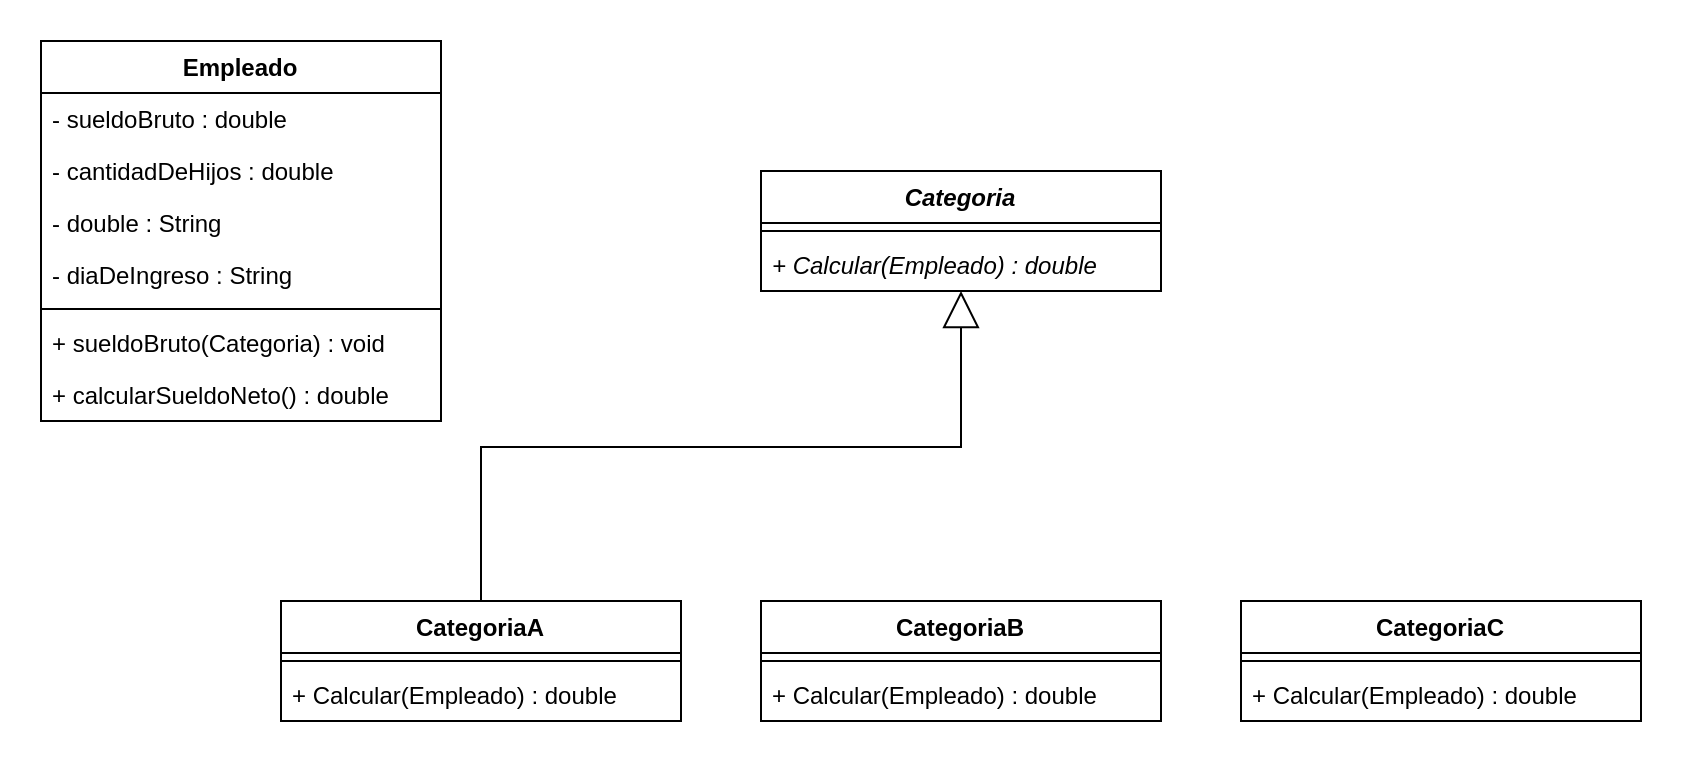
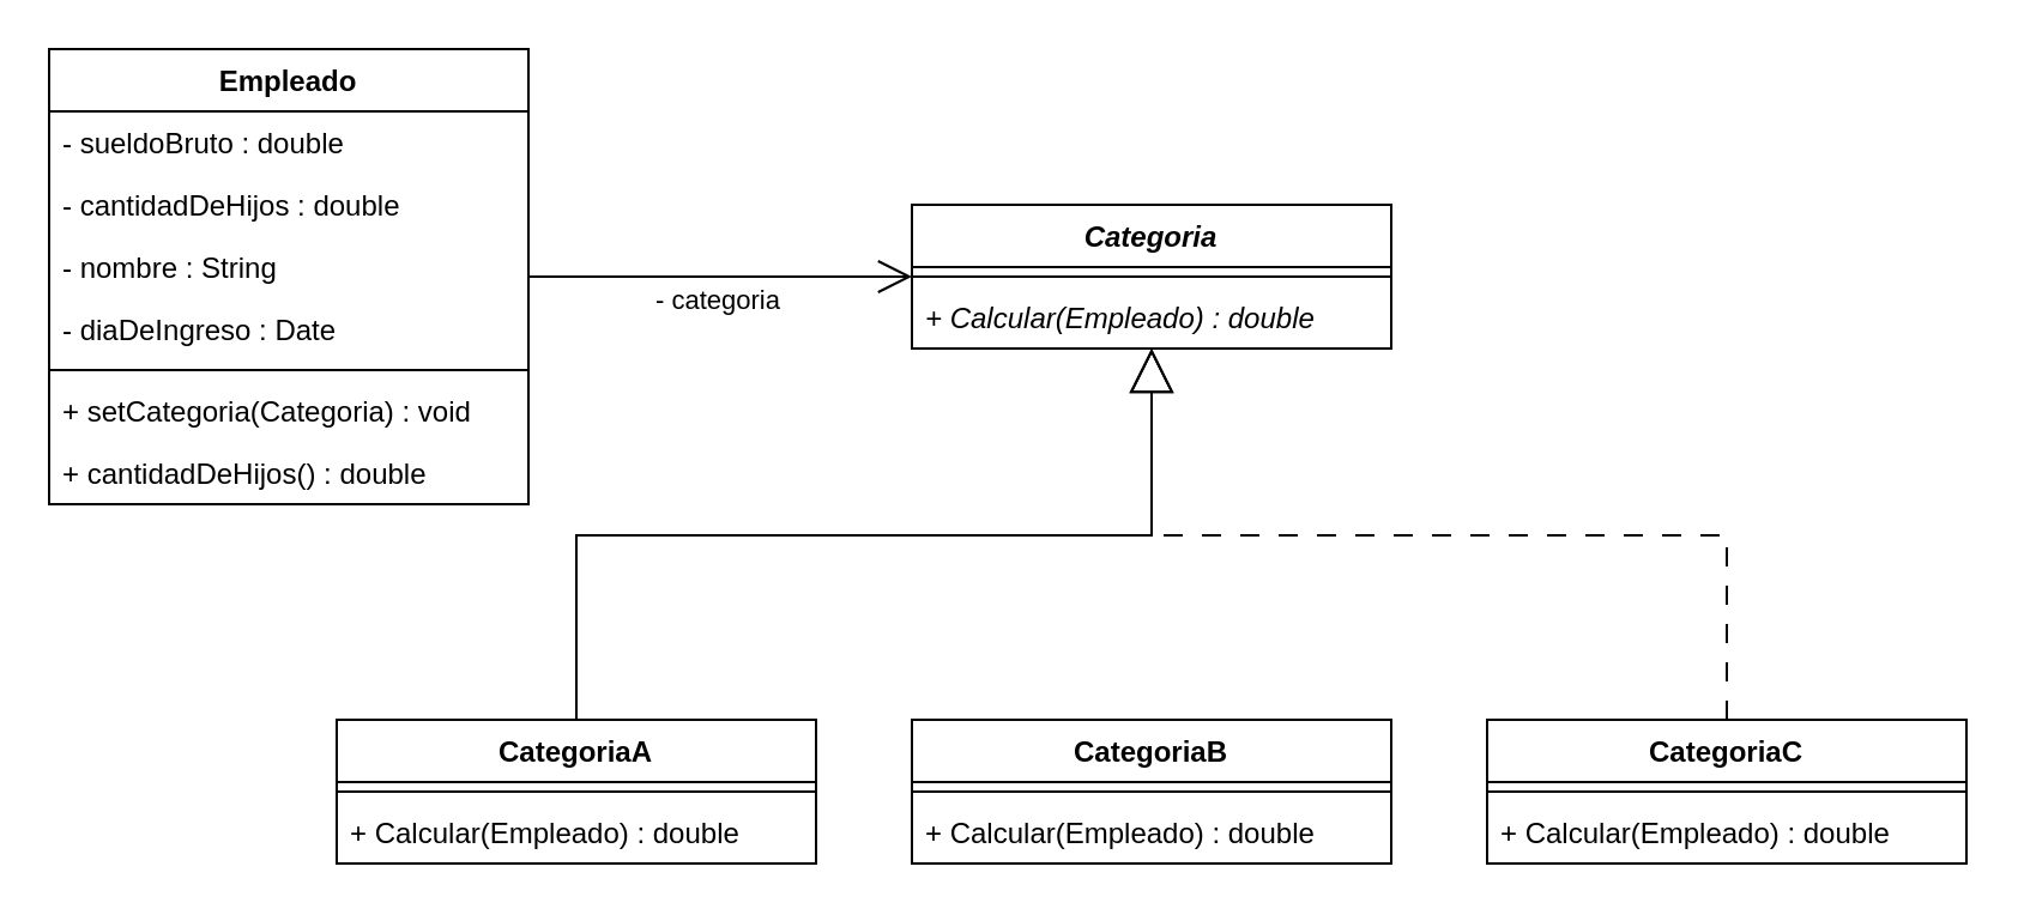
  <mxCell id="0" />
  <mxCell id="1" parent="0" />
  <mxCell id="2" value="Empleado" style="swimlane;fontStyle=1;align=center;verticalAlign=top;childLayout=stackLayout;horizontal=1;startSize=26;horizontalStack=0;resizeParent=1;resizeParentMax=0;resizeLast=0;collapsible=1;marginBottom=0;" vertex="1" parent="1"><mxGeometry x="20" y="20" width="200" height="190" as="geometry" /></mxCell>
  <mxCell id="3" value="- sueldoBruto : double" style="text;strokeColor=none;fillColor=none;align=left;verticalAlign=top;spacingLeft=4;spacingRight=4;overflow=hidden;rotatable=0;points=[[0,0.5],[1,0.5]];portConstraint=eastwest;" vertex="1" parent="2"><mxGeometry y="26" width="200" height="26" as="geometry" /></mxCell>
  <mxCell id="4" value="- cantidadDeHijos : double" style="text;strokeColor=none;fillColor=none;align=left;verticalAlign=top;spacingLeft=4;spacingRight=4;overflow=hidden;rotatable=0;points=[[0,0.5],[1,0.5]];portConstraint=eastwest;" vertex="1" parent="2"><mxGeometry y="52" width="200" height="26" as="geometry" /></mxCell>
- <mxCell id="5" value="- double : String" style="text;strokeColor=none;fillColor=none;align=left;verticalAlign=top;spacingLeft=4;spacingRight=4;overflow=hidden;rotatable=0;points=[[0,0.5],[1,0.5]];portConstraint=eastwest;" vertex="1" parent="2"><mxGeometry y="78" width="200" height="26" as="geometry" /></mxCell>
- <mxCell id="6" value="- diaDeIngreso : String" style="text;strokeColor=none;fillColor=none;align=left;verticalAlign=top;spacingLeft=4;spacingRight=4;overflow=hidden;rotatable=0;points=[[0,0.5],[1,0.5]];portConstraint=eastwest;" vertex="1" parent="2"><mxGeometry y="104" width="200" height="26" as="geometry" /></mxCell>
+ <mxCell id="5" value="- nombre : String" style="text;strokeColor=none;fillColor=none;align=left;verticalAlign=top;spacingLeft=4;spacingRight=4;overflow=hidden;rotatable=0;points=[[0,0.5],[1,0.5]];portConstraint=eastwest;" vertex="1" parent="2"><mxGeometry y="78" width="200" height="26" as="geometry" /></mxCell>
+ <mxCell id="6" value="- diaDeIngreso : Date" style="text;strokeColor=none;fillColor=none;align=left;verticalAlign=top;spacingLeft=4;spacingRight=4;overflow=hidden;rotatable=0;points=[[0,0.5],[1,0.5]];portConstraint=eastwest;" vertex="1" parent="2"><mxGeometry y="104" width="200" height="26" as="geometry" /></mxCell>
  <mxCell id="7" value="" style="line;strokeWidth=1;fillColor=none;align=left;verticalAlign=middle;spacingTop=-1;spacingLeft=3;spacingRight=3;rotatable=0;labelPosition=right;points=[];portConstraint=eastwest;strokeColor=inherit;" vertex="1" parent="2"><mxGeometry y="130" width="200" height="8" as="geometry" /></mxCell>
- <mxCell id="8" value="+ sueldoBruto(Categoria) : void" style="text;strokeColor=none;fillColor=none;align=left;verticalAlign=top;spacingLeft=4;spacingRight=4;overflow=hidden;rotatable=0;points=[[0,0.5],[1,0.5]];portConstraint=eastwest;" vertex="1" parent="2"><mxGeometry y="138" width="200" height="26" as="geometry" /></mxCell>
- <mxCell id="9" value="+ calcularSueldoNeto() : double" style="text;strokeColor=none;fillColor=none;align=left;verticalAlign=top;spacingLeft=4;spacingRight=4;overflow=hidden;rotatable=0;points=[[0,0.5],[1,0.5]];portConstraint=eastwest;" vertex="1" parent="2"><mxGeometry y="164" width="200" height="26" as="geometry" /></mxCell>
+ <mxCell id="8" value="+ setCategoria(Categoria) : void" style="text;strokeColor=none;fillColor=none;align=left;verticalAlign=top;spacingLeft=4;spacingRight=4;overflow=hidden;rotatable=0;points=[[0,0.5],[1,0.5]];portConstraint=eastwest;" vertex="1" parent="2"><mxGeometry y="138" width="200" height="26" as="geometry" /></mxCell>
+ <mxCell id="9" value="+ cantidadDeHijos() : double" style="text;strokeColor=none;fillColor=none;align=left;verticalAlign=top;spacingLeft=4;spacingRight=4;overflow=hidden;rotatable=0;points=[[0,0.5],[1,0.5]];portConstraint=eastwest;" vertex="1" parent="2"><mxGeometry y="164" width="200" height="26" as="geometry" /></mxCell>
  <mxCell id="10" value="Categoria" style="swimlane;fontStyle=3;align=center;verticalAlign=top;childLayout=stackLayout;horizontal=1;startSize=26;horizontalStack=0;resizeParent=1;resizeParentMax=0;resizeLast=0;collapsible=1;marginBottom=0;whiteSpace=wrap;html=1;" vertex="1" parent="1"><mxGeometry x="380" y="85" width="200" height="60" as="geometry" /></mxCell>
  <mxCell id="11" value="" style="line;strokeWidth=1;fillColor=none;align=left;verticalAlign=middle;spacingTop=-1;spacingLeft=3;spacingRight=3;rotatable=0;labelPosition=right;points=[];portConstraint=eastwest;strokeColor=inherit;" vertex="1" parent="10"><mxGeometry y="26" width="200" height="8" as="geometry" /></mxCell>
  <mxCell id="12" value="+ Calcular(Empleado) : double" style="text;strokeColor=none;fillColor=none;align=left;verticalAlign=top;spacingLeft=4;spacingRight=4;overflow=hidden;rotatable=0;points=[[0,0.5],[1,0.5]];portConstraint=eastwest;whiteSpace=wrap;html=1;fontStyle=2" vertex="1" parent="10"><mxGeometry y="34" width="200" height="26" as="geometry" /></mxCell>
  <mxCell id="13" value="CategoriaA" style="swimlane;fontStyle=1;align=center;verticalAlign=top;childLayout=stackLayout;horizontal=1;startSize=26;horizontalStack=0;resizeParent=1;resizeParentMax=0;resizeLast=0;collapsible=1;marginBottom=0;whiteSpace=wrap;html=1;" vertex="1" parent="1"><mxGeometry x="140" y="300" width="200" height="60" as="geometry" /></mxCell>
  <mxCell id="14" value="" style="line;strokeWidth=1;fillColor=none;align=left;verticalAlign=middle;spacingTop=-1;spacingLeft=3;spacingRight=3;rotatable=0;labelPosition=right;points=[];portConstraint=eastwest;strokeColor=inherit;" vertex="1" parent="13"><mxGeometry y="26" width="200" height="8" as="geometry" /></mxCell>
  <mxCell id="15" value="+ Calcular(Empleado) : double" style="text;strokeColor=none;fillColor=none;align=left;verticalAlign=top;spacingLeft=4;spacingRight=4;overflow=hidden;rotatable=0;points=[[0,0.5],[1,0.5]];portConstraint=eastwest;whiteSpace=wrap;html=1;fontStyle=0" vertex="1" parent="13"><mxGeometry y="34" width="200" height="26" as="geometry" /></mxCell>
  <mxCell id="16" value="CategoriaB" style="swimlane;fontStyle=1;align=center;verticalAlign=top;childLayout=stackLayout;horizontal=1;startSize=26;horizontalStack=0;resizeParent=1;resizeParentMax=0;resizeLast=0;collapsible=1;marginBottom=0;whiteSpace=wrap;html=1;" vertex="1" parent="1"><mxGeometry x="380" y="300" width="200" height="60" as="geometry" /></mxCell>
  <mxCell id="17" value="" style="line;strokeWidth=1;fillColor=none;align=left;verticalAlign=middle;spacingTop=-1;spacingLeft=3;spacingRight=3;rotatable=0;labelPosition=right;points=[];portConstraint=eastwest;strokeColor=inherit;" vertex="1" parent="16"><mxGeometry y="26" width="200" height="8" as="geometry" /></mxCell>
  <mxCell id="18" value="+ Calcular(Empleado) : double" style="text;strokeColor=none;fillColor=none;align=left;verticalAlign=top;spacingLeft=4;spacingRight=4;overflow=hidden;rotatable=0;points=[[0,0.5],[1,0.5]];portConstraint=eastwest;whiteSpace=wrap;html=1;fontStyle=0" vertex="1" parent="16"><mxGeometry y="34" width="200" height="26" as="geometry" /></mxCell>
  <mxCell id="19" value="CategoriaC" style="swimlane;fontStyle=1;align=center;verticalAlign=top;childLayout=stackLayout;horizontal=1;startSize=26;horizontalStack=0;resizeParent=1;resizeParentMax=0;resizeLast=0;collapsible=1;marginBottom=0;whiteSpace=wrap;html=1;" vertex="1" parent="1"><mxGeometry x="620" y="300" width="200" height="60" as="geometry" /></mxCell>
  <mxCell id="20" value="" style="line;strokeWidth=1;fillColor=none;align=left;verticalAlign=middle;spacingTop=-1;spacingLeft=3;spacingRight=3;rotatable=0;labelPosition=right;points=[];portConstraint=eastwest;strokeColor=inherit;" vertex="1" parent="19"><mxGeometry y="26" width="200" height="8" as="geometry" /></mxCell>
  <mxCell id="21" value="+ Calcular(Empleado) : double" style="text;strokeColor=none;fillColor=none;align=left;verticalAlign=top;spacingLeft=4;spacingRight=4;overflow=hidden;rotatable=0;points=[[0,0.5],[1,0.5]];portConstraint=eastwest;whiteSpace=wrap;html=1;fontStyle=0" vertex="1" parent="19"><mxGeometry y="34" width="200" height="26" as="geometry" /></mxCell>
  <mxCell id="22" value="" style="endArrow=block;endSize=16;endFill=0;html=1;rounded=0;edgeStyle=elbowEdgeStyle;elbow=vertical;dashed=0;dashPattern=8 8;" edge="1" parent="1" source="13" target="10"><mxGeometry width="160" relative="1" as="geometry"><mxPoint x="300" y="240" as="sourcePoint" /><mxPoint x="460" y="240" as="targetPoint" /></mxGeometry></mxCell>
+ <mxCell id="23" value="" style="endArrow=block;endSize=16;endFill=0;html=1;rounded=0;edgeStyle=elbowEdgeStyle;elbow=vertical;dashed=1;dashPattern=8 8;" edge="1" parent="1" source="19" target="10"><mxGeometry width="160" relative="1" as="geometry"><mxPoint x="300" y="240" as="sourcePoint" /><mxPoint x="460" y="240" as="targetPoint" /></mxGeometry></mxCell>
+ <mxCell id="24" value="" style="endArrow=open;endFill=1;endSize=12;html=1;rounded=0;" edge="1" parent="1" source="2" target="10"><mxGeometry width="160" relative="1" as="geometry"><mxPoint x="300" y="240" as="sourcePoint" /><mxPoint x="460" y="240" as="targetPoint" /></mxGeometry></mxCell>
+ <mxCell id="25" value="- categoria" style="edgeLabel;html=1;align=center;verticalAlign=middle;resizable=0;points=[];" connectable="0" vertex="1" parent="24"><mxGeometry x="0.108" y="-1" relative="1" as="geometry"><mxPoint x="-11" y="8" as="offset" /></mxGeometry></mxCell>
